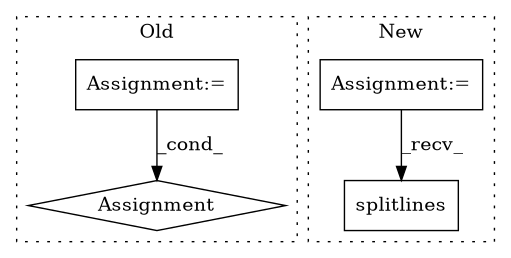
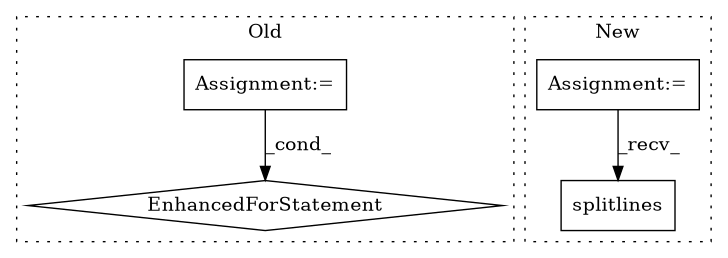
  digraph {
    node [a=7 l="53,2" s="5712,5794" shape=box]
-   n1 [a=70 label=Assignment shape=diamond]
+   n1 [a=70 label=EnhancedForStatement shape=diamond]
    n2 [label="Assignment:="]
    n3 [a=32 l=12 label=splitlines s=5945]
    n4 [l=1 label="Assignment:=" s=5753]
    subgraph cluster_1 {
      label=Old
      style=dotted
      n1
      n2
    }
    subgraph cluster_2 {
      label=New
      style=dotted
      n3
      n4
    }
    n2 -> n1 [label=_cond_]
    n4 -> n3 [label=_recv_]
  }
